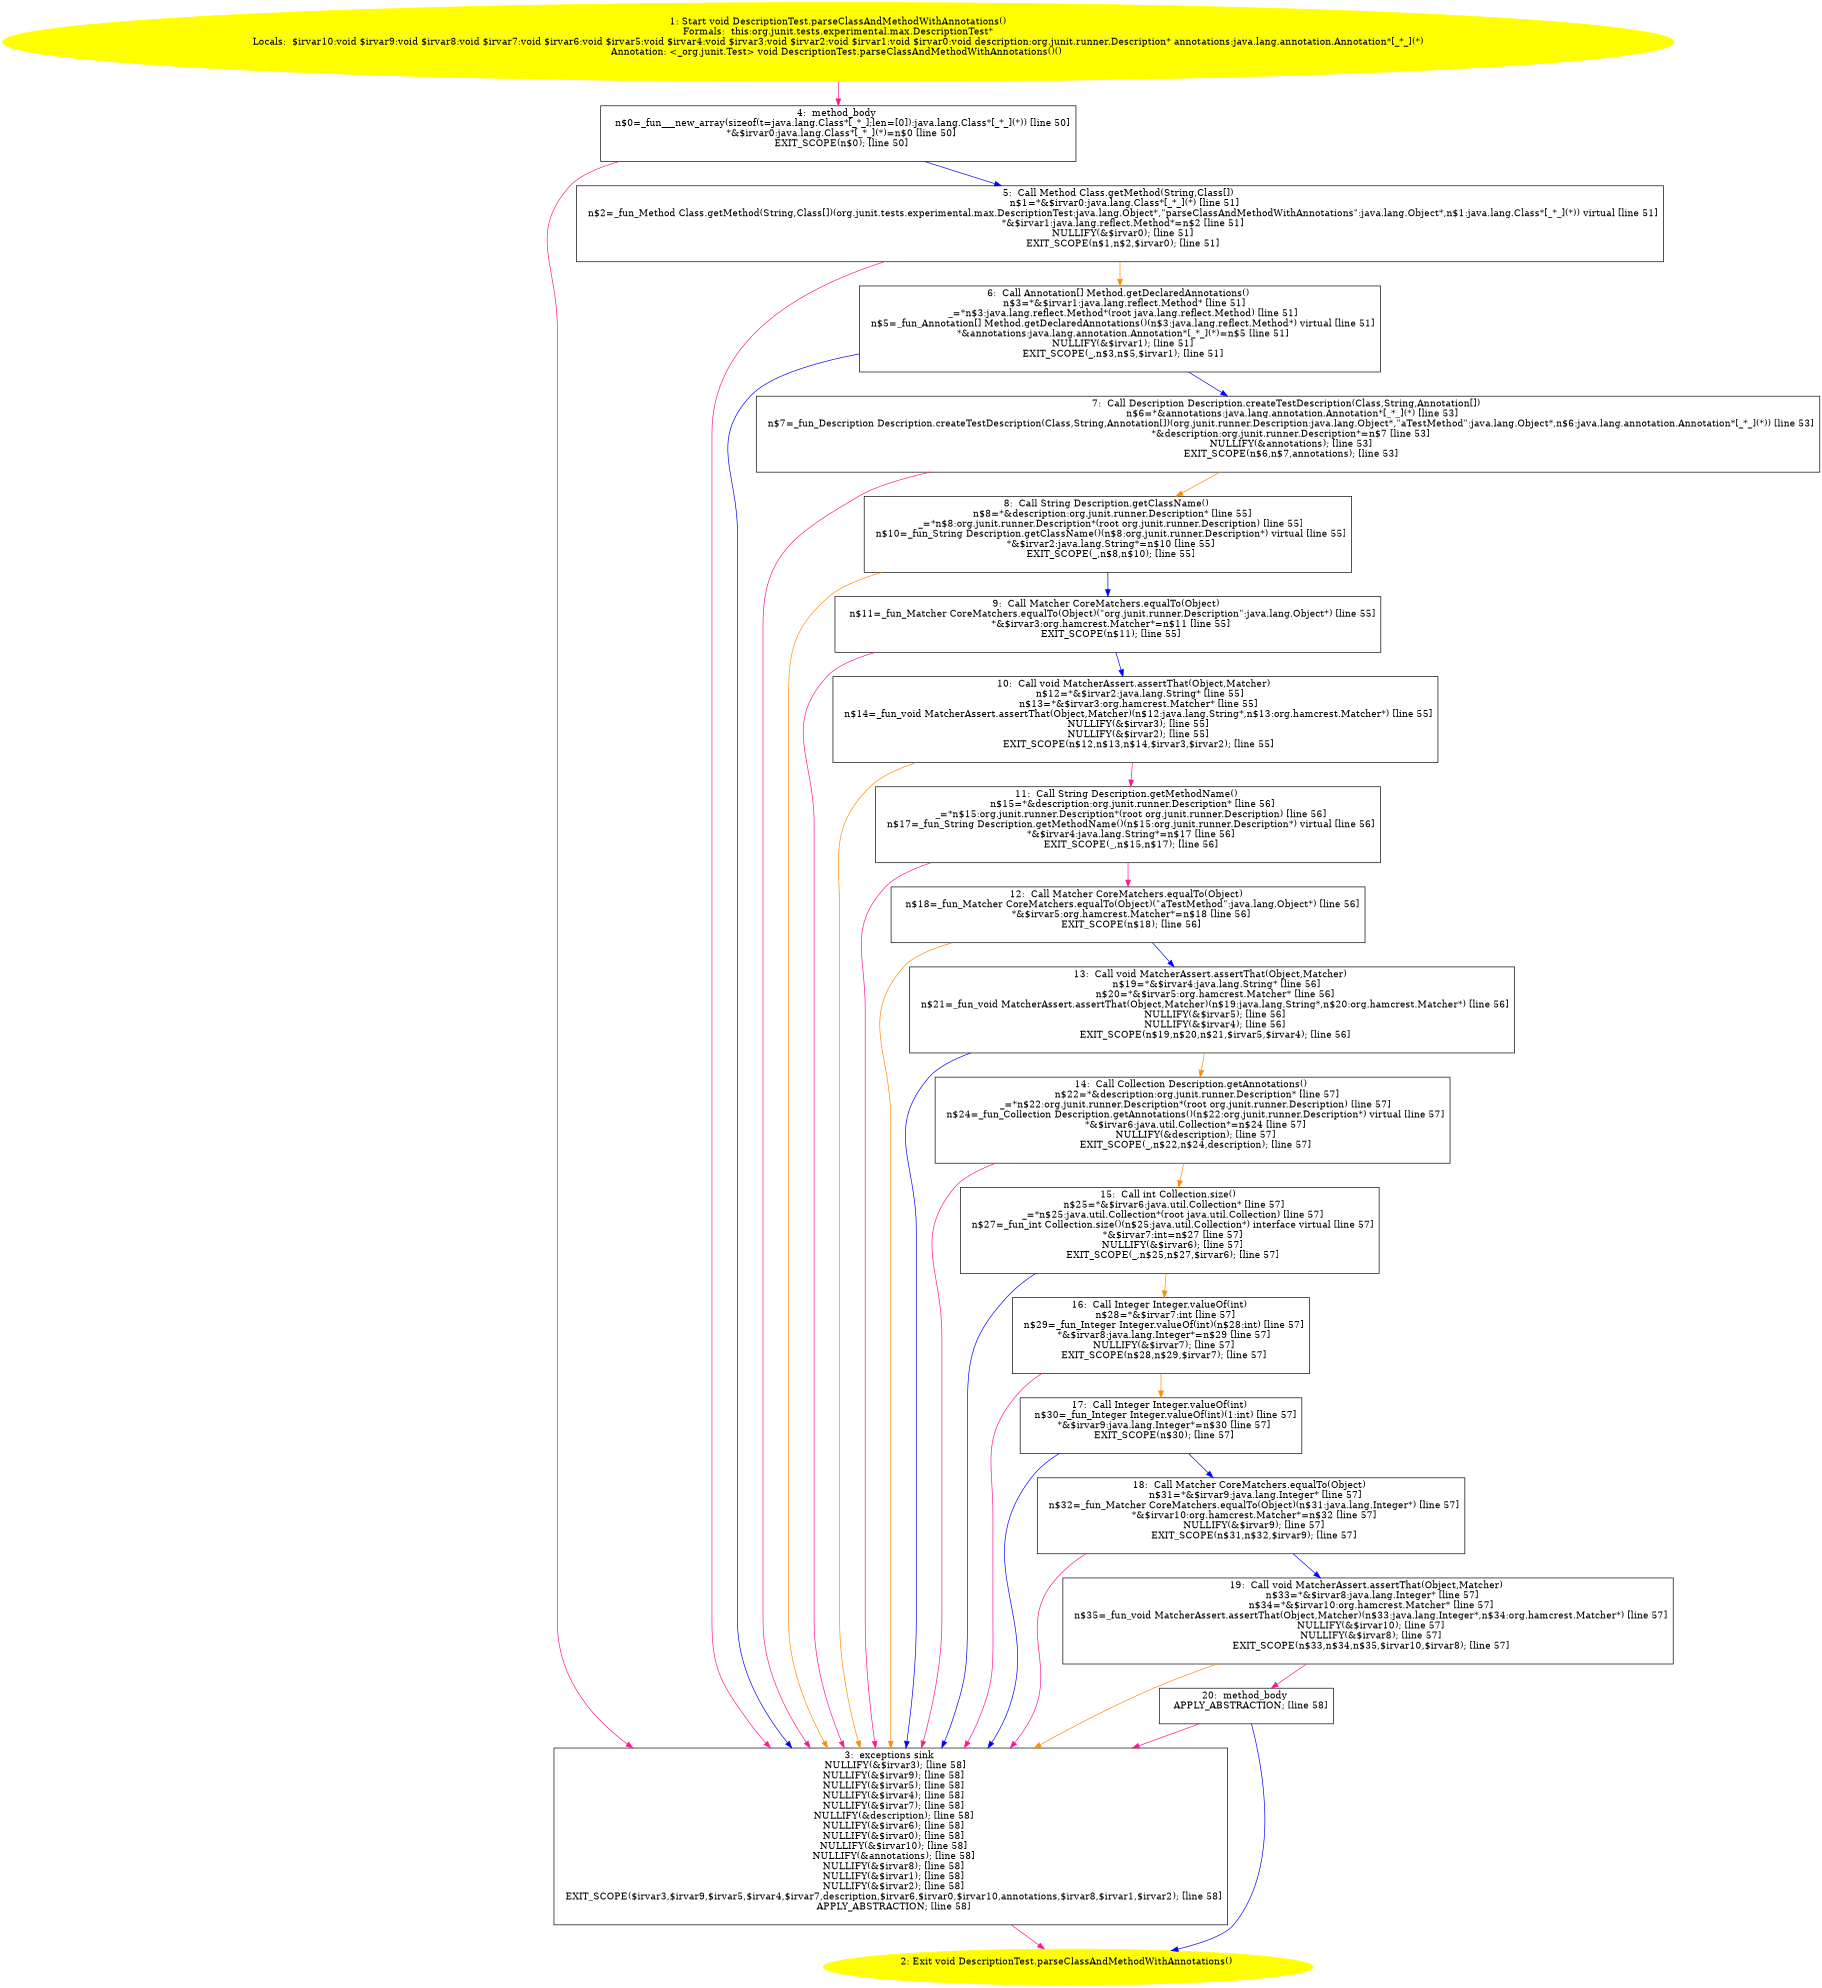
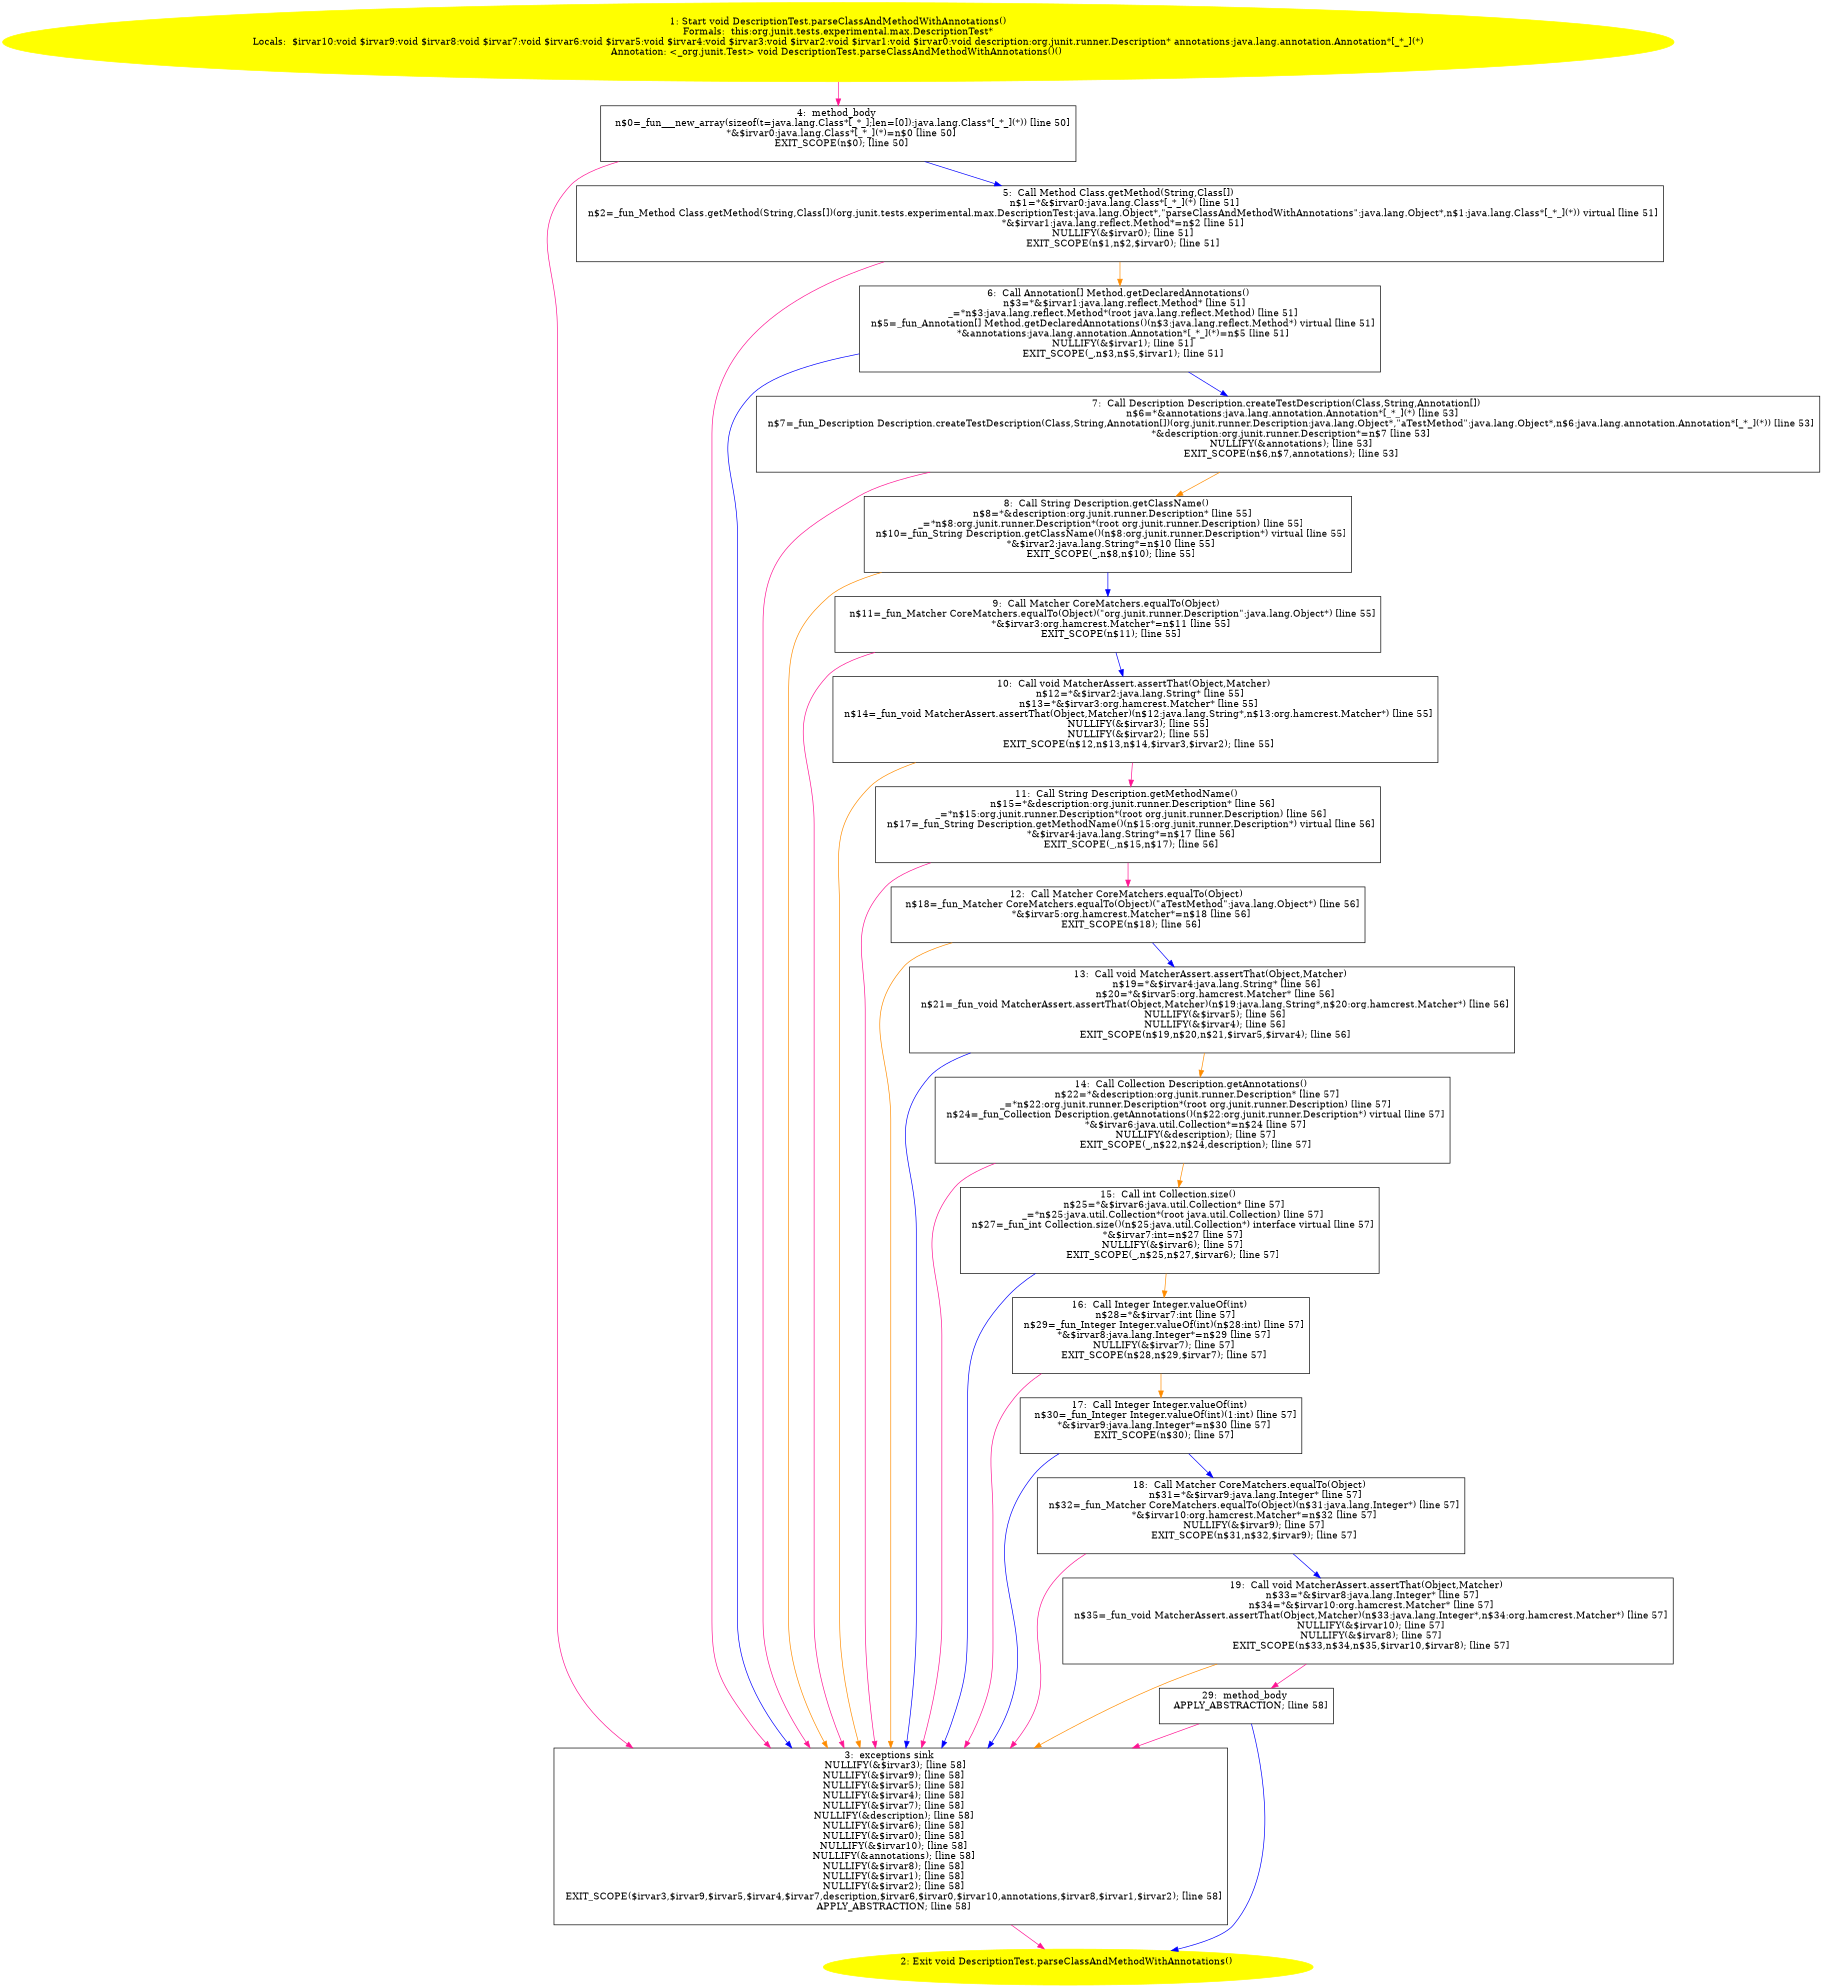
  digraph {
    fontname="DejaVu Serif"
    node [fontname="DejaVu Serif" shape=box]
    edge [color=deeppink fontname="DejaVu Serif"]
    n1 [color=yellow label="1: Start void DescriptionTest.parseClassAndMethodWithAnnotations()\nFormals:  this:org.junit.tests.experimental.max.DescriptionTest*\nLocals:  $irvar10:void $irvar9:void $irvar8:void $irvar7:void $irvar6:void $irvar5:void $irvar4:void $irvar3:void $irvar2:void $irvar1:void $irvar0:void description:org.junit.runner.Description* annotations:java.lang.annotation.Annotation*[_*_](*)\nAnnotation: <_org.junit.Test> void DescriptionTest.parseClassAndMethodWithAnnotations()() \n  " style=filled shape=""]
    n2 [label="4:  method_body \n   n$0=_fun___new_array(sizeof(t=java.lang.Class*[_*_];len=[0]):java.lang.Class*[_*_](*)) [line 50]\n  *&$irvar0:java.lang.Class*[_*_](*)=n$0 [line 50]\n  EXIT_SCOPE(n$0); [line 50]\n "]
    n3 [label="3:  exceptions sink \n   NULLIFY(&$irvar3); [line 58]\n  NULLIFY(&$irvar9); [line 58]\n  NULLIFY(&$irvar5); [line 58]\n  NULLIFY(&$irvar4); [line 58]\n  NULLIFY(&$irvar7); [line 58]\n  NULLIFY(&description); [line 58]\n  NULLIFY(&$irvar6); [line 58]\n  NULLIFY(&$irvar0); [line 58]\n  NULLIFY(&$irvar10); [line 58]\n  NULLIFY(&annotations); [line 58]\n  NULLIFY(&$irvar8); [line 58]\n  NULLIFY(&$irvar1); [line 58]\n  NULLIFY(&$irvar2); [line 58]\n  EXIT_SCOPE($irvar3,$irvar9,$irvar5,$irvar4,$irvar7,description,$irvar6,$irvar0,$irvar10,annotations,$irvar8,$irvar1,$irvar2); [line 58]\n  APPLY_ABSTRACTION; [line 58]\n "]
    n4 [label="5:  Call Method Class.getMethod(String,Class[]) \n   n$1=*&$irvar0:java.lang.Class*[_*_](*) [line 51]\n  n$2=_fun_Method Class.getMethod(String,Class[])(org.junit.tests.experimental.max.DescriptionTest:java.lang.Object*,\"parseClassAndMethodWithAnnotations\":java.lang.Object*,n$1:java.lang.Class*[_*_](*)) virtual [line 51]\n  *&$irvar1:java.lang.reflect.Method*=n$2 [line 51]\n  NULLIFY(&$irvar0); [line 51]\n  EXIT_SCOPE(n$1,n$2,$irvar0); [line 51]\n "]
    n5 [color=yellow label="2: Exit void DescriptionTest.parseClassAndMethodWithAnnotations() \n  " style=filled shape=""]
    n6 [label="6:  Call Annotation[] Method.getDeclaredAnnotations() \n   n$3=*&$irvar1:java.lang.reflect.Method* [line 51]\n  _=*n$3:java.lang.reflect.Method*(root java.lang.reflect.Method) [line 51]\n  n$5=_fun_Annotation[] Method.getDeclaredAnnotations()(n$3:java.lang.reflect.Method*) virtual [line 51]\n  *&annotations:java.lang.annotation.Annotation*[_*_](*)=n$5 [line 51]\n  NULLIFY(&$irvar1); [line 51]\n  EXIT_SCOPE(_,n$3,n$5,$irvar1); [line 51]\n "]
    n7 [label="7:  Call Description Description.createTestDescription(Class,String,Annotation[]) \n   n$6=*&annotations:java.lang.annotation.Annotation*[_*_](*) [line 53]\n  n$7=_fun_Description Description.createTestDescription(Class,String,Annotation[])(org.junit.runner.Description:java.lang.Object*,\"aTestMethod\":java.lang.Object*,n$6:java.lang.annotation.Annotation*[_*_](*)) [line 53]\n  *&description:org.junit.runner.Description*=n$7 [line 53]\n  NULLIFY(&annotations); [line 53]\n  EXIT_SCOPE(n$6,n$7,annotations); [line 53]\n "]
    n8 [label="8:  Call String Description.getClassName() \n   n$8=*&description:org.junit.runner.Description* [line 55]\n  _=*n$8:org.junit.runner.Description*(root org.junit.runner.Description) [line 55]\n  n$10=_fun_String Description.getClassName()(n$8:org.junit.runner.Description*) virtual [line 55]\n  *&$irvar2:java.lang.String*=n$10 [line 55]\n  EXIT_SCOPE(_,n$8,n$10); [line 55]\n "]
    n9 [label="9:  Call Matcher CoreMatchers.equalTo(Object) \n   n$11=_fun_Matcher CoreMatchers.equalTo(Object)(\"org.junit.runner.Description\":java.lang.Object*) [line 55]\n  *&$irvar3:org.hamcrest.Matcher*=n$11 [line 55]\n  EXIT_SCOPE(n$11); [line 55]\n "]
    n10 [label="10:  Call void MatcherAssert.assertThat(Object,Matcher) \n   n$12=*&$irvar2:java.lang.String* [line 55]\n  n$13=*&$irvar3:org.hamcrest.Matcher* [line 55]\n  n$14=_fun_void MatcherAssert.assertThat(Object,Matcher)(n$12:java.lang.String*,n$13:org.hamcrest.Matcher*) [line 55]\n  NULLIFY(&$irvar3); [line 55]\n  NULLIFY(&$irvar2); [line 55]\n  EXIT_SCOPE(n$12,n$13,n$14,$irvar3,$irvar2); [line 55]\n "]
    n11 [label="11:  Call String Description.getMethodName() \n   n$15=*&description:org.junit.runner.Description* [line 56]\n  _=*n$15:org.junit.runner.Description*(root org.junit.runner.Description) [line 56]\n  n$17=_fun_String Description.getMethodName()(n$15:org.junit.runner.Description*) virtual [line 56]\n  *&$irvar4:java.lang.String*=n$17 [line 56]\n  EXIT_SCOPE(_,n$15,n$17); [line 56]\n "]
    n12 [label="12:  Call Matcher CoreMatchers.equalTo(Object) \n   n$18=_fun_Matcher CoreMatchers.equalTo(Object)(\"aTestMethod\":java.lang.Object*) [line 56]\n  *&$irvar5:org.hamcrest.Matcher*=n$18 [line 56]\n  EXIT_SCOPE(n$18); [line 56]\n "]
    n13 [label="13:  Call void MatcherAssert.assertThat(Object,Matcher) \n   n$19=*&$irvar4:java.lang.String* [line 56]\n  n$20=*&$irvar5:org.hamcrest.Matcher* [line 56]\n  n$21=_fun_void MatcherAssert.assertThat(Object,Matcher)(n$19:java.lang.String*,n$20:org.hamcrest.Matcher*) [line 56]\n  NULLIFY(&$irvar5); [line 56]\n  NULLIFY(&$irvar4); [line 56]\n  EXIT_SCOPE(n$19,n$20,n$21,$irvar5,$irvar4); [line 56]\n "]
    n14 [label="14:  Call Collection Description.getAnnotations() \n   n$22=*&description:org.junit.runner.Description* [line 57]\n  _=*n$22:org.junit.runner.Description*(root org.junit.runner.Description) [line 57]\n  n$24=_fun_Collection Description.getAnnotations()(n$22:org.junit.runner.Description*) virtual [line 57]\n  *&$irvar6:java.util.Collection*=n$24 [line 57]\n  NULLIFY(&description); [line 57]\n  EXIT_SCOPE(_,n$22,n$24,description); [line 57]\n "]
    n15 [label="15:  Call int Collection.size() \n   n$25=*&$irvar6:java.util.Collection* [line 57]\n  _=*n$25:java.util.Collection*(root java.util.Collection) [line 57]\n  n$27=_fun_int Collection.size()(n$25:java.util.Collection*) interface virtual [line 57]\n  *&$irvar7:int=n$27 [line 57]\n  NULLIFY(&$irvar6); [line 57]\n  EXIT_SCOPE(_,n$25,n$27,$irvar6); [line 57]\n "]
    n16 [label="16:  Call Integer Integer.valueOf(int) \n   n$28=*&$irvar7:int [line 57]\n  n$29=_fun_Integer Integer.valueOf(int)(n$28:int) [line 57]\n  *&$irvar8:java.lang.Integer*=n$29 [line 57]\n  NULLIFY(&$irvar7); [line 57]\n  EXIT_SCOPE(n$28,n$29,$irvar7); [line 57]\n "]
    n17 [label="17:  Call Integer Integer.valueOf(int) \n   n$30=_fun_Integer Integer.valueOf(int)(1:int) [line 57]\n  *&$irvar9:java.lang.Integer*=n$30 [line 57]\n  EXIT_SCOPE(n$30); [line 57]\n "]
    n18 [label="18:  Call Matcher CoreMatchers.equalTo(Object) \n   n$31=*&$irvar9:java.lang.Integer* [line 57]\n  n$32=_fun_Matcher CoreMatchers.equalTo(Object)(n$31:java.lang.Integer*) [line 57]\n  *&$irvar10:org.hamcrest.Matcher*=n$32 [line 57]\n  NULLIFY(&$irvar9); [line 57]\n  EXIT_SCOPE(n$31,n$32,$irvar9); [line 57]\n "]
    n19 [label="19:  Call void MatcherAssert.assertThat(Object,Matcher) \n   n$33=*&$irvar8:java.lang.Integer* [line 57]\n  n$34=*&$irvar10:org.hamcrest.Matcher* [line 57]\n  n$35=_fun_void MatcherAssert.assertThat(Object,Matcher)(n$33:java.lang.Integer*,n$34:org.hamcrest.Matcher*) [line 57]\n  NULLIFY(&$irvar10); [line 57]\n  NULLIFY(&$irvar8); [line 57]\n  EXIT_SCOPE(n$33,n$34,n$35,$irvar10,$irvar8); [line 57]\n "]
-   n20 [label="20:  method_body \n   APPLY_ABSTRACTION; [line 58]\n "]
+   n20 [label="29:  method_body \n   APPLY_ABSTRACTION; [line 58]\n "]
    n1 -> n2
    n2 -> n3
    n2 -> n4 [color=blue]
    n3 -> n5
    n4 -> n3
    n4 -> n6 [color=darkorange]
    n6 -> n3 [color=blue]
    n6 -> n7 [color=blue]
    n7 -> n3
    n7 -> n8 [color=darkorange]
    n8 -> n3 [color=darkorange]
    n8 -> n9 [color=blue]
    n9 -> n3
    n9 -> n10 [color=blue]
    n10 -> n3 [color=darkorange]
    n10 -> n11
    n11 -> n3
    n11 -> n12
    n12 -> n3 [color=darkorange]
    n12 -> n13 [color=blue]
    n13 -> n3 [color=blue]
    n13 -> n14 [color=darkorange]
    n14 -> n3
    n14 -> n15 [color=darkorange]
    n15 -> n3 [color=blue]
    n15 -> n16 [color=darkorange]
    n16 -> n3
    n16 -> n17 [color=darkorange]
    n17 -> n3 [color=blue]
    n17 -> n18 [color=blue]
    n18 -> n3
    n18 -> n19 [color=blue]
    n19 -> n3 [color=darkorange]
    n19 -> n20
    n20 -> n3
    n20 -> n5 [color=blue]
  }
